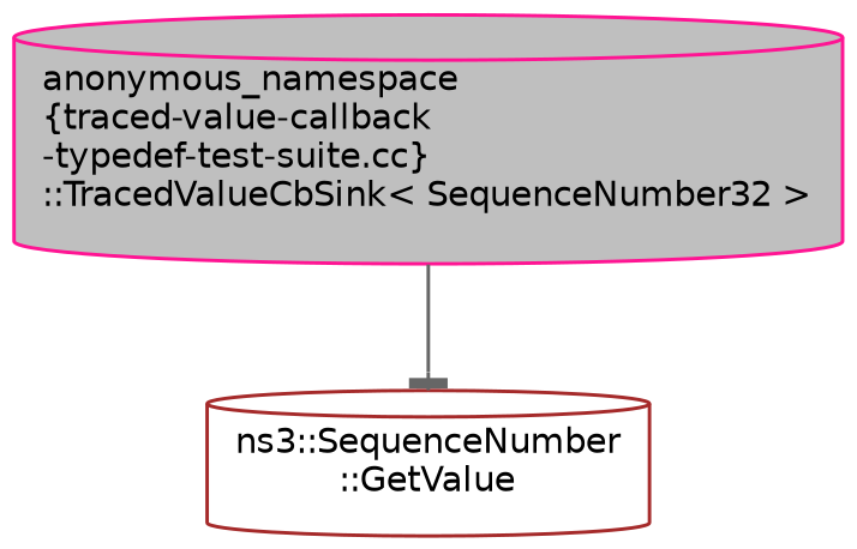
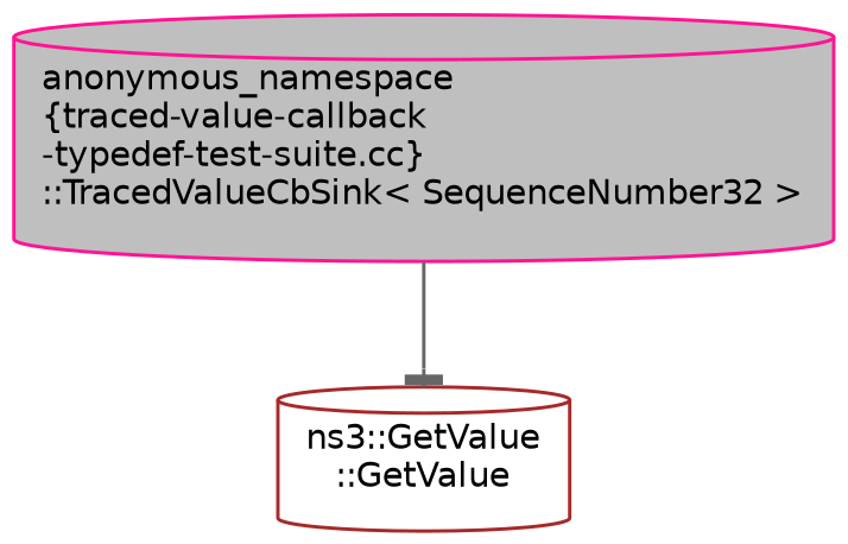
  digraph {
    rankdir=TB
    node [fontname=Helvetica fontsize=10 shape=cylinder style=filled]
    n1 [color=deeppink fillcolor=grey75 fontcolor=black height=0.2 label="anonymous_namespace\l\{traced-value-callback\l-typedef-test-suite.cc\}\l::TracedValueCbSink\< SequenceNumber32 \>" width=0.4]
-   n2 [color=brown fillcolor=white height=0.2 label="ns3::SequenceNumber\l::GetValue" width=0.4]
+   n2 [color=brown fillcolor=white height=0.2 label="ns3::GetValue\l::GetValue" width=0.4]
    n1 -> n2 [color=gray40 fontname=Helvetica fontsize=10 labelfontname=Helvetica labelfontsize=10 style=solid arrowhead=tee]
  }
